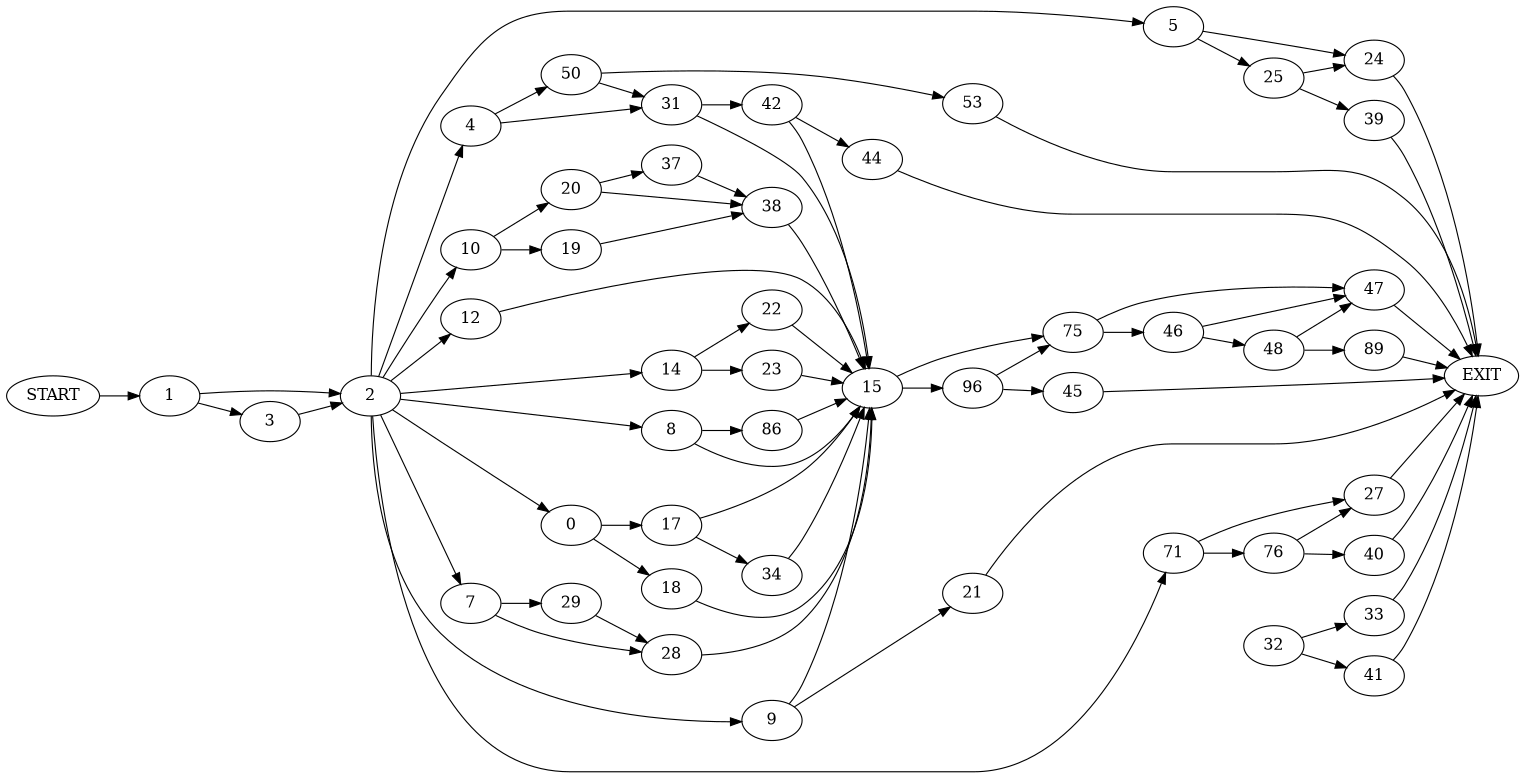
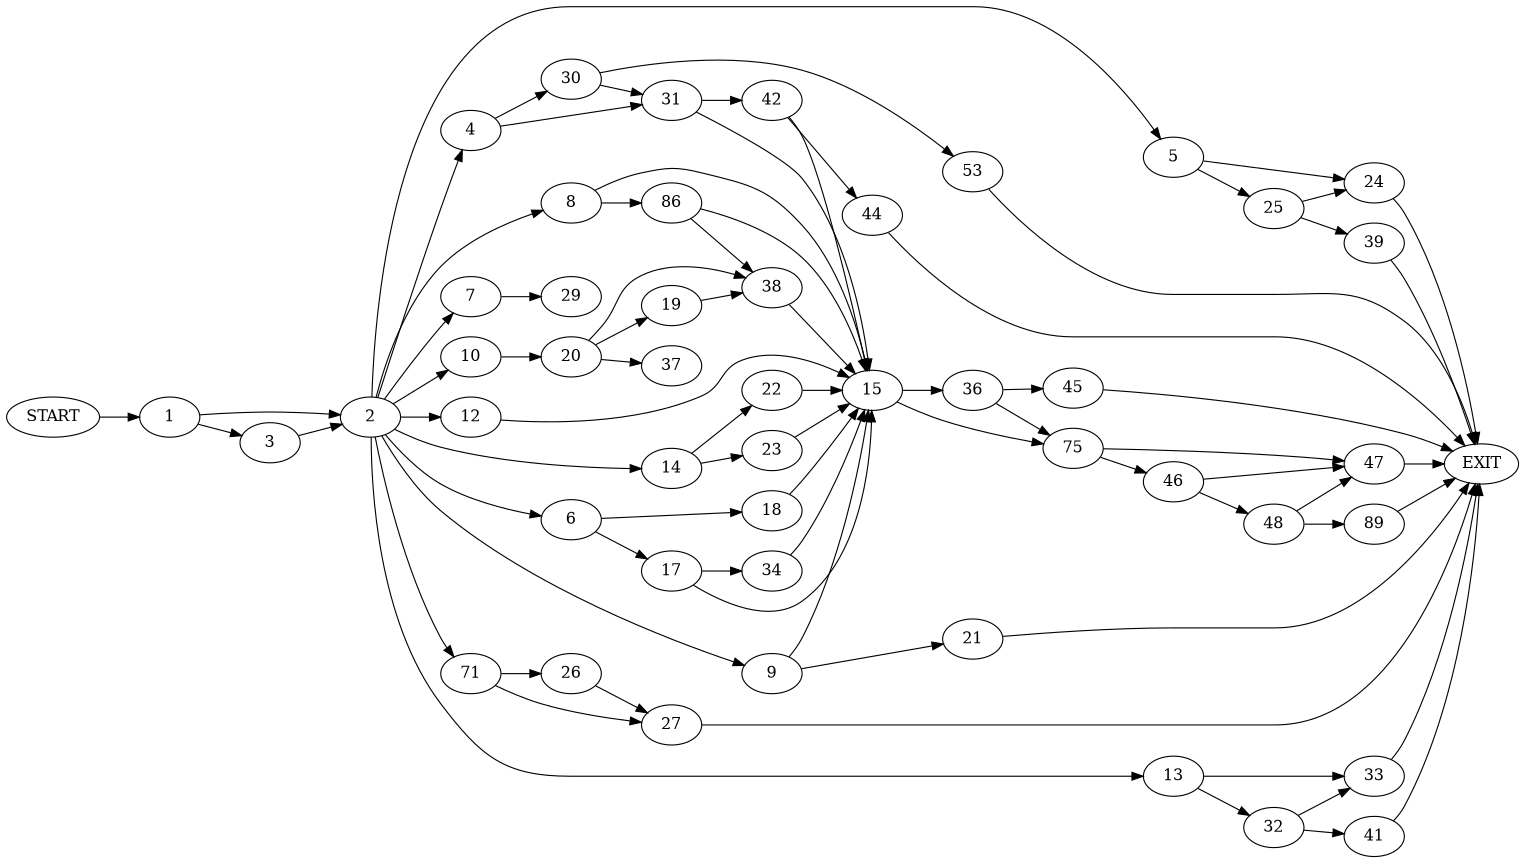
  digraph {
    rankdir=LR
    n1 [label=START]
    1
    2
    3
    n5 [label=EXIT]
    4
    5
-   6 [label=0]
+   6
    7
    8
    9
    10
    n13 [label=71]
    12
+   13
    14
-   30 [label=50]
+   30
    31
    24
    25
    17
    18
-   28
    29
    15
    n26 [label=86]
    21
    19
    20
-   26 [label=76]
+   26
    27
    32
    33
    22
    23
    n36 [label=53]
    42
    39
    34
    n40 [label=75]
-   36 [label=96]
+   36
    38
    37
-   40
    41
    46
    47
    45
    44
    48
    n51 [label=89]
    n1 -> 1
    1 -> 2
    1 -> 3
    2 -> 4
    2 -> 5
    2 -> 6
    2 -> 7
    2 -> 8
    2 -> 9
    2 -> 10
    2 -> n13
    2 -> 12
+   2 -> 13
    2 -> 14
    3 -> 2
    4 -> 30
    4 -> 31
    5 -> 24
    5 -> 25
    6 -> 17
    6 -> 18
-   7 -> 28
    7 -> 29
    8 -> 15
    8 -> n26
    9 -> 15
    9 -> 21
-   10 -> 19
+   20 -> 19
    10 -> 20
    n13 -> 26
    n13 -> 27
    12 -> 15
+   13 -> 32
+   13 -> 33
    14 -> 22
    14 -> 23
    30 -> 31
    30 -> n36
    31 -> 15
    31 -> 42
    24 -> n5
    25 -> 24
    25 -> 39
    17 -> 15
    17 -> 34
    18 -> 15
-   28 -> 15
-   29 -> 28
    15 -> n40
    15 -> 36
    n26 -> 15
    21 -> n5
    19 -> 38
    20 -> 38
    20 -> 37
    26 -> 27
-   26 -> 40
    27 -> n5
    32 -> 33
    32 -> 41
    33 -> n5
    22 -> 15
    23 -> 15
    n36 -> n5
    42 -> 15
    42 -> 44
    39 -> n5
    34 -> 15
    n40 -> 46
    n40 -> 47
    36 -> n40
    36 -> 45
    38 -> 15
-   37 -> 38
-   40 -> n5
+   n26 -> 38
    41 -> n5
    46 -> 47
    46 -> 48
    47 -> n5
    45 -> n5
    44 -> n5
    48 -> 47
    48 -> n51
    n51 -> n5
  }
